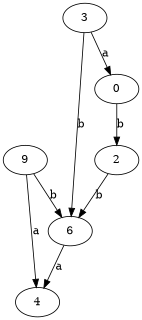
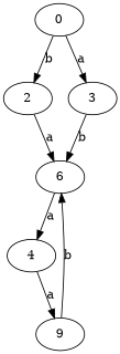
  strict digraph {
    2
    6
    4
    0
    3
    n6 [label=9]
-   2 -> 6 [label=b]
+   2 -> 6 [label=a]
    6 -> 4 [label=a]
    0 -> 2 [label=b]
-   3 -> 0 [label=a]
+   0 -> 3 [label=a]
    3 -> 6 [label=b]
    n6 -> 6 [label=b]
-   n6 -> 4 [label=a]
+   4 -> n6 [label=a]
  }
